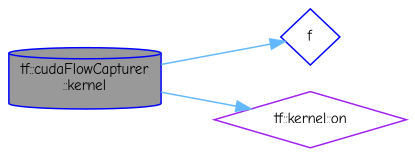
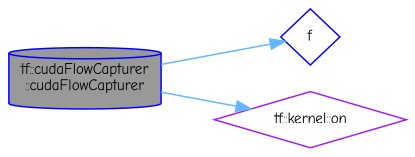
  digraph {
    fontname="Comic Neue"
    rankdir=LR
    node [color=blue fillcolor=white fontname="Comic Neue" fontsize=10 shape=diamond style=filled]
    edge [color=steelblue1 fontname="Comic Neue" fontsize=10 labelfontname=Helvetica labelfontsize=10 style=solid]
-   n1 [fillcolor=grey60 fontcolor=black height=0.2 label="tf::cudaFlowCapturer\l::kernel" shape=cylinder width=0.4]
+   n1 [fillcolor=grey60 fontcolor=black height=0.2 label="tf::cudaFlowCapturer\l::cudaFlowCapturer" shape=cylinder width=0.4]
    n2 [height=0.2 label=f width=0.4]
    n3 [color=purple height=0.2 label="tf::kernel::on" width=0.4]
    n1 -> n2
    n1 -> n3
  }
